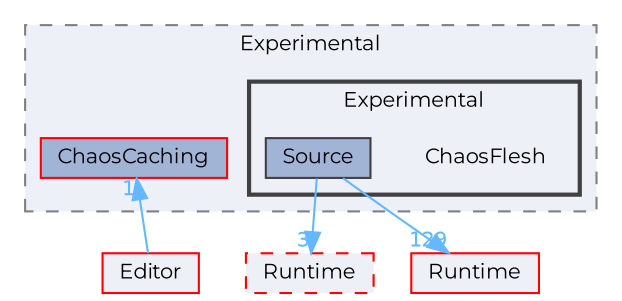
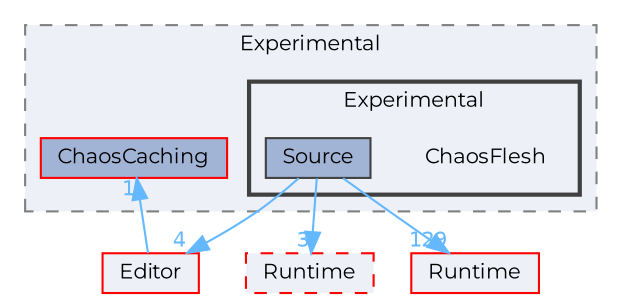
  digraph {
    compound=true
    fontname=Montserrat
    node [fontname=Montserrat fontsize=10 shape=box color=red fillcolor="#edf0f7" style=filled]
    edge [color=steelblue1 fontcolor=steelblue1 fontname=Montserrat fontsize=10 labeldistance=1.5 labelfontname=Helvetica labelfontsize=10]
    n1 [height=0.2 label=ChaosFlesh shape=plaintext width=0.4 color="" fillcolor="" style=""]
    n2 [color=grey25 fillcolor="#a2b4d6" height=0.2 label=Source width=0.4]
    n3 [fillcolor="#a2b4d6" height=0.2 label=ChaosCaching width=0.4]
    n4 [height=0.2 label=Runtime width=0.4]
    n5 [height=0.2 label=Editor width=0.4]
    n6 [height=0.2 label=Runtime style="filled,dashed" width=0.4]
    subgraph cluster_1 {
      bgcolor="#edf0f7"
      fontsize=10
      label=Experimental
      pencolor=grey50
      style="filled,dashed"
      n3
      subgraph cluster_2 {
        bgcolor="#edf0f7"
        fontsize=10
        label=Experimental
        pencolor=grey25
        style="filled,bold"
        n1
        n2
      }
    }
    n2 -> n4 [headlabel=129]
+   n2 -> n5 [headlabel=4]
    n2 -> n6 [headlabel=3]
    n5 -> n3 [headlabel=1]
  }
